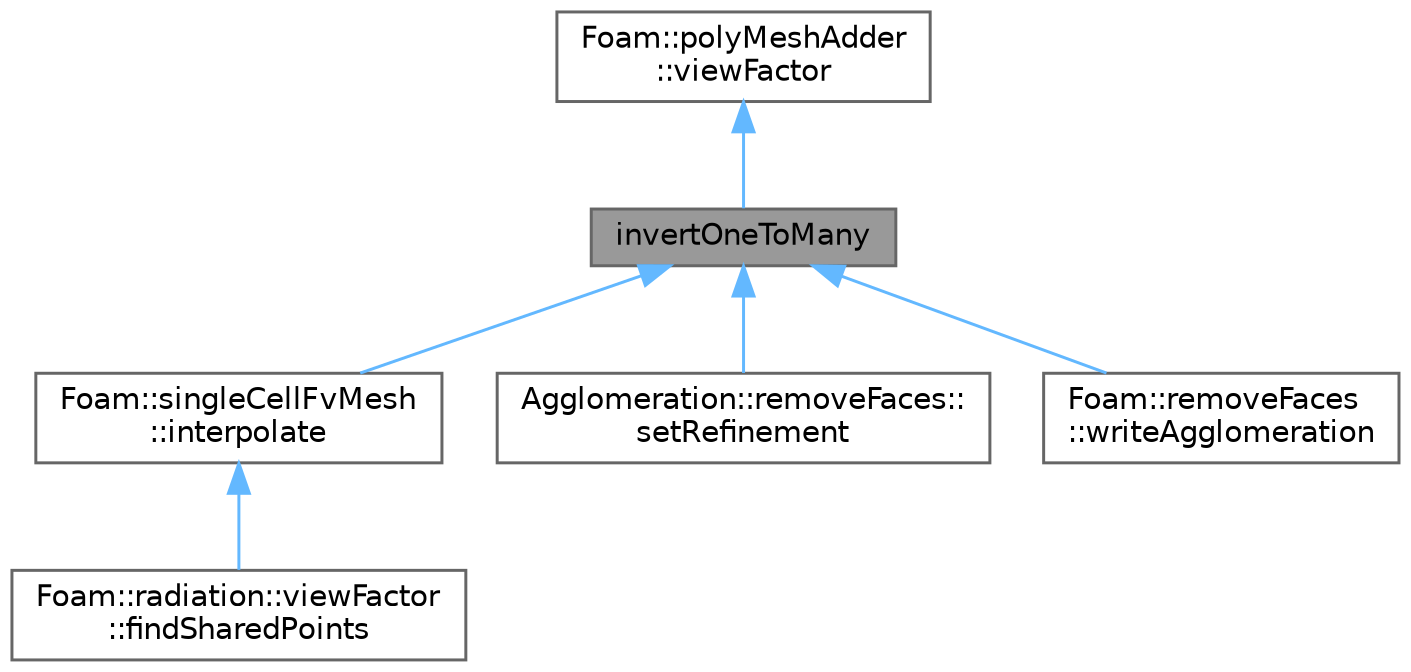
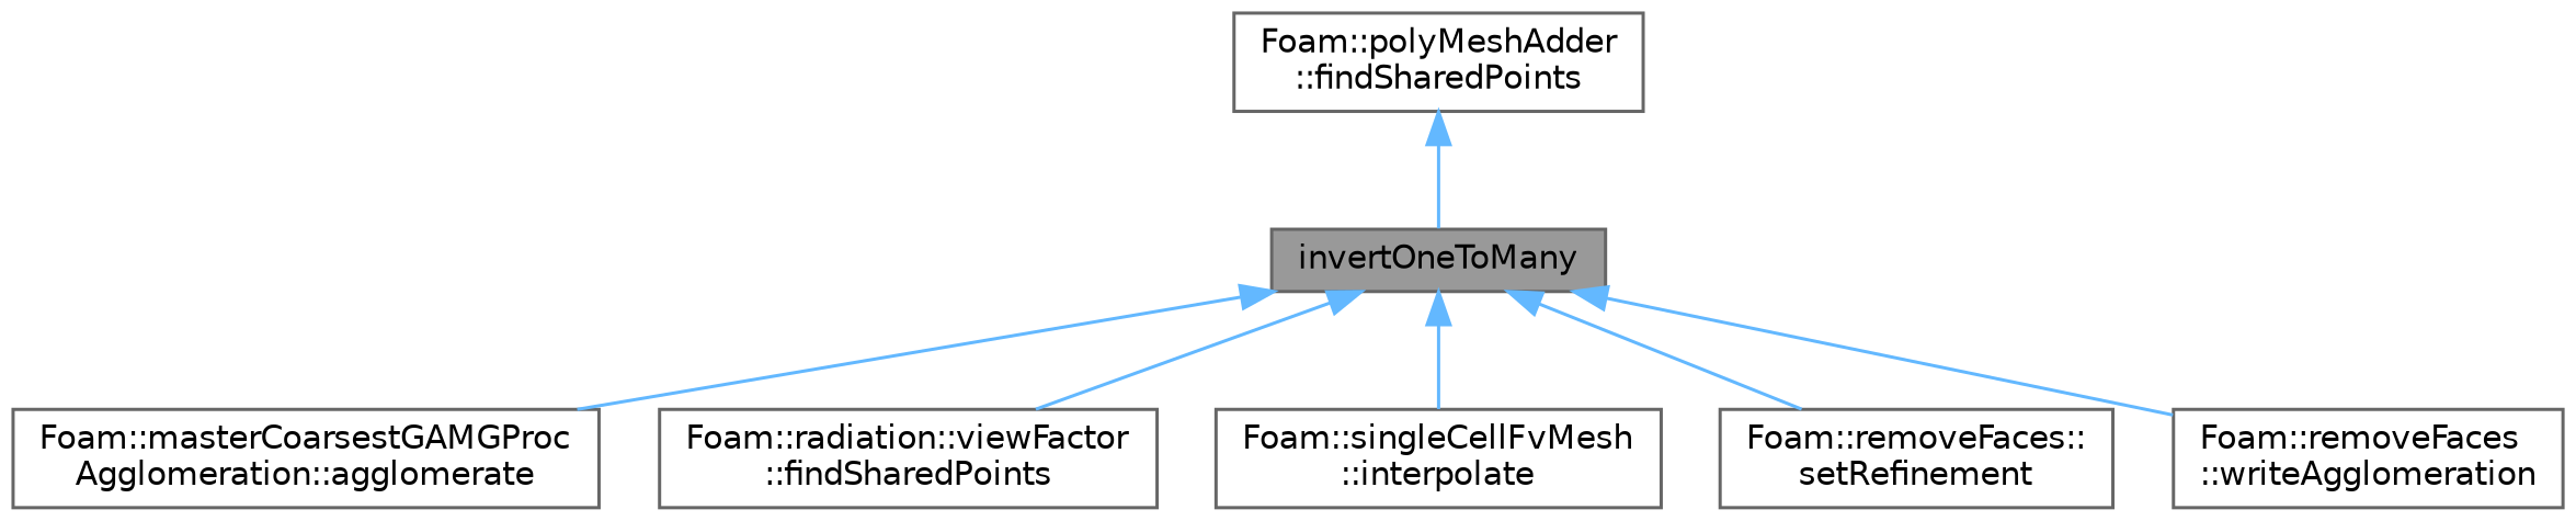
  digraph {
    rankdir=TB
    node [color=grey40 fillcolor=white fontname=Helvetica fontsize=10 shape=box style=filled]
    edge [color=steelblue1 dir=back fontname=Helvetica fontsize=10 labelfontname=Helvetica labelfontsize=10 style=solid]
    n1 [color=gray40 fillcolor=grey60 fontcolor=black height=0.2 label=invertOneToMany width=0.4]
+   n2 [height=0.2 label="Foam::masterCoarsestGAMGProc\lAgglomeration::agglomerate" width=0.4]
    n3 [height=0.2 label="Foam::radiation::viewFactor\l::findSharedPoints" width=0.4]
    n4 [height=0.2 label="Foam::singleCellFvMesh\l::interpolate" width=0.4]
-   n5 [height=0.2 label="Agglomeration::removeFaces::\lsetRefinement" width=0.4]
+   n5 [height=0.2 label="Foam::removeFaces::\lsetRefinement" width=0.4]
    n6 [height=0.2 label="Foam::removeFaces\l::writeAgglomeration" width=0.4]
-   n7 [height=0.2 label="Foam::polyMeshAdder\l::viewFactor" width=0.4]
-   n4 -> n3
+   n7 [height=0.2 label="Foam::polyMeshAdder\l::findSharedPoints" width=0.4]
+   n1 -> n2
+   n1 -> n3
    n1 -> n4
    n1 -> n5
    n1 -> n6
    n7 -> n1
  }
